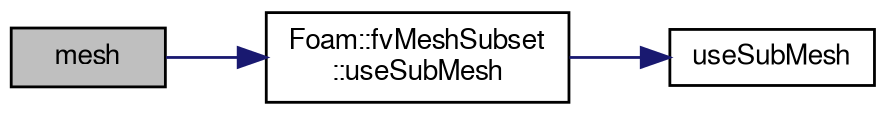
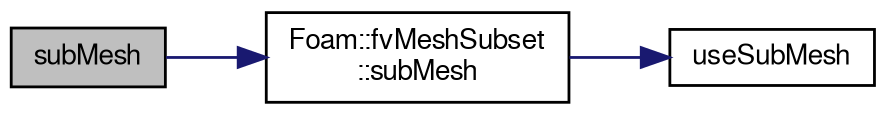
  digraph {
    rankdir=LR
    node [color=black fontname=FreeSans fontsize=10 shape=record]
    edge [color=midnightblue fontname=FreeSans fontsize=10 labelfontname=FreeSans labelfontsize=10 style=solid]
-   n1 [fillcolor=grey75 fontcolor=black height=0.2 label=mesh style=filled width=0.4]
-   n2 [height=0.2 label="Foam::fvMeshSubset\l::useSubMesh" width=0.4]
+   n1 [fillcolor=grey75 fontcolor=black height=0.2 label=subMesh style=filled width=0.4]
+   n2 [height=0.2 label="Foam::fvMeshSubset\l::subMesh" width=0.4]
    n3 [height=0.2 label=useSubMesh width=0.4]
    n1 -> n2
    n2 -> n3
  }
